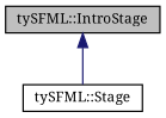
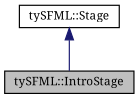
  digraph {
    fontname="Noto Serif"
    node [color=black fontname="Noto Serif" fontsize=10 shape=record style=filled]
    n1 [fillcolor=grey75 fontcolor=black height=0.2 label="tySFML::IntroStage" width=0.4]
    n2 [fillcolor=white height=0.2 label="tySFML::Stage" width=0.4]
-   n1 -> n2 [color=midnightblue dir=back fontname="Noto Serif" fontsize=10 labelfontname=Helvetica labelfontsize=10 style=solid]
+   n2 -> n1 [color=midnightblue dir=back fontname="Noto Serif" fontsize=10 labelfontname=Helvetica labelfontsize=10 style=solid]
  }
